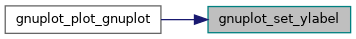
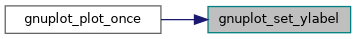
  digraph {
    rankdir=RL
    node [fontname=Helvetica fontsize=10 shape=record style=filled]
    n1 [color=teal fillcolor=grey75 fontcolor=black height=0.2 label=gnuplot_set_ylabel width=0.4]
-   n2 [color=gray40 fillcolor=white height=0.2 label=gnuplot_plot_gnuplot width=0.4]
+   n2 [color=gray40 fillcolor=white height=0.2 label=gnuplot_plot_once width=0.4]
    n1 -> n2 [color=midnightblue dir=back fontname=Helvetica fontsize=10 labelfontname=Helvetica labelfontsize=10 style=solid]
  }
